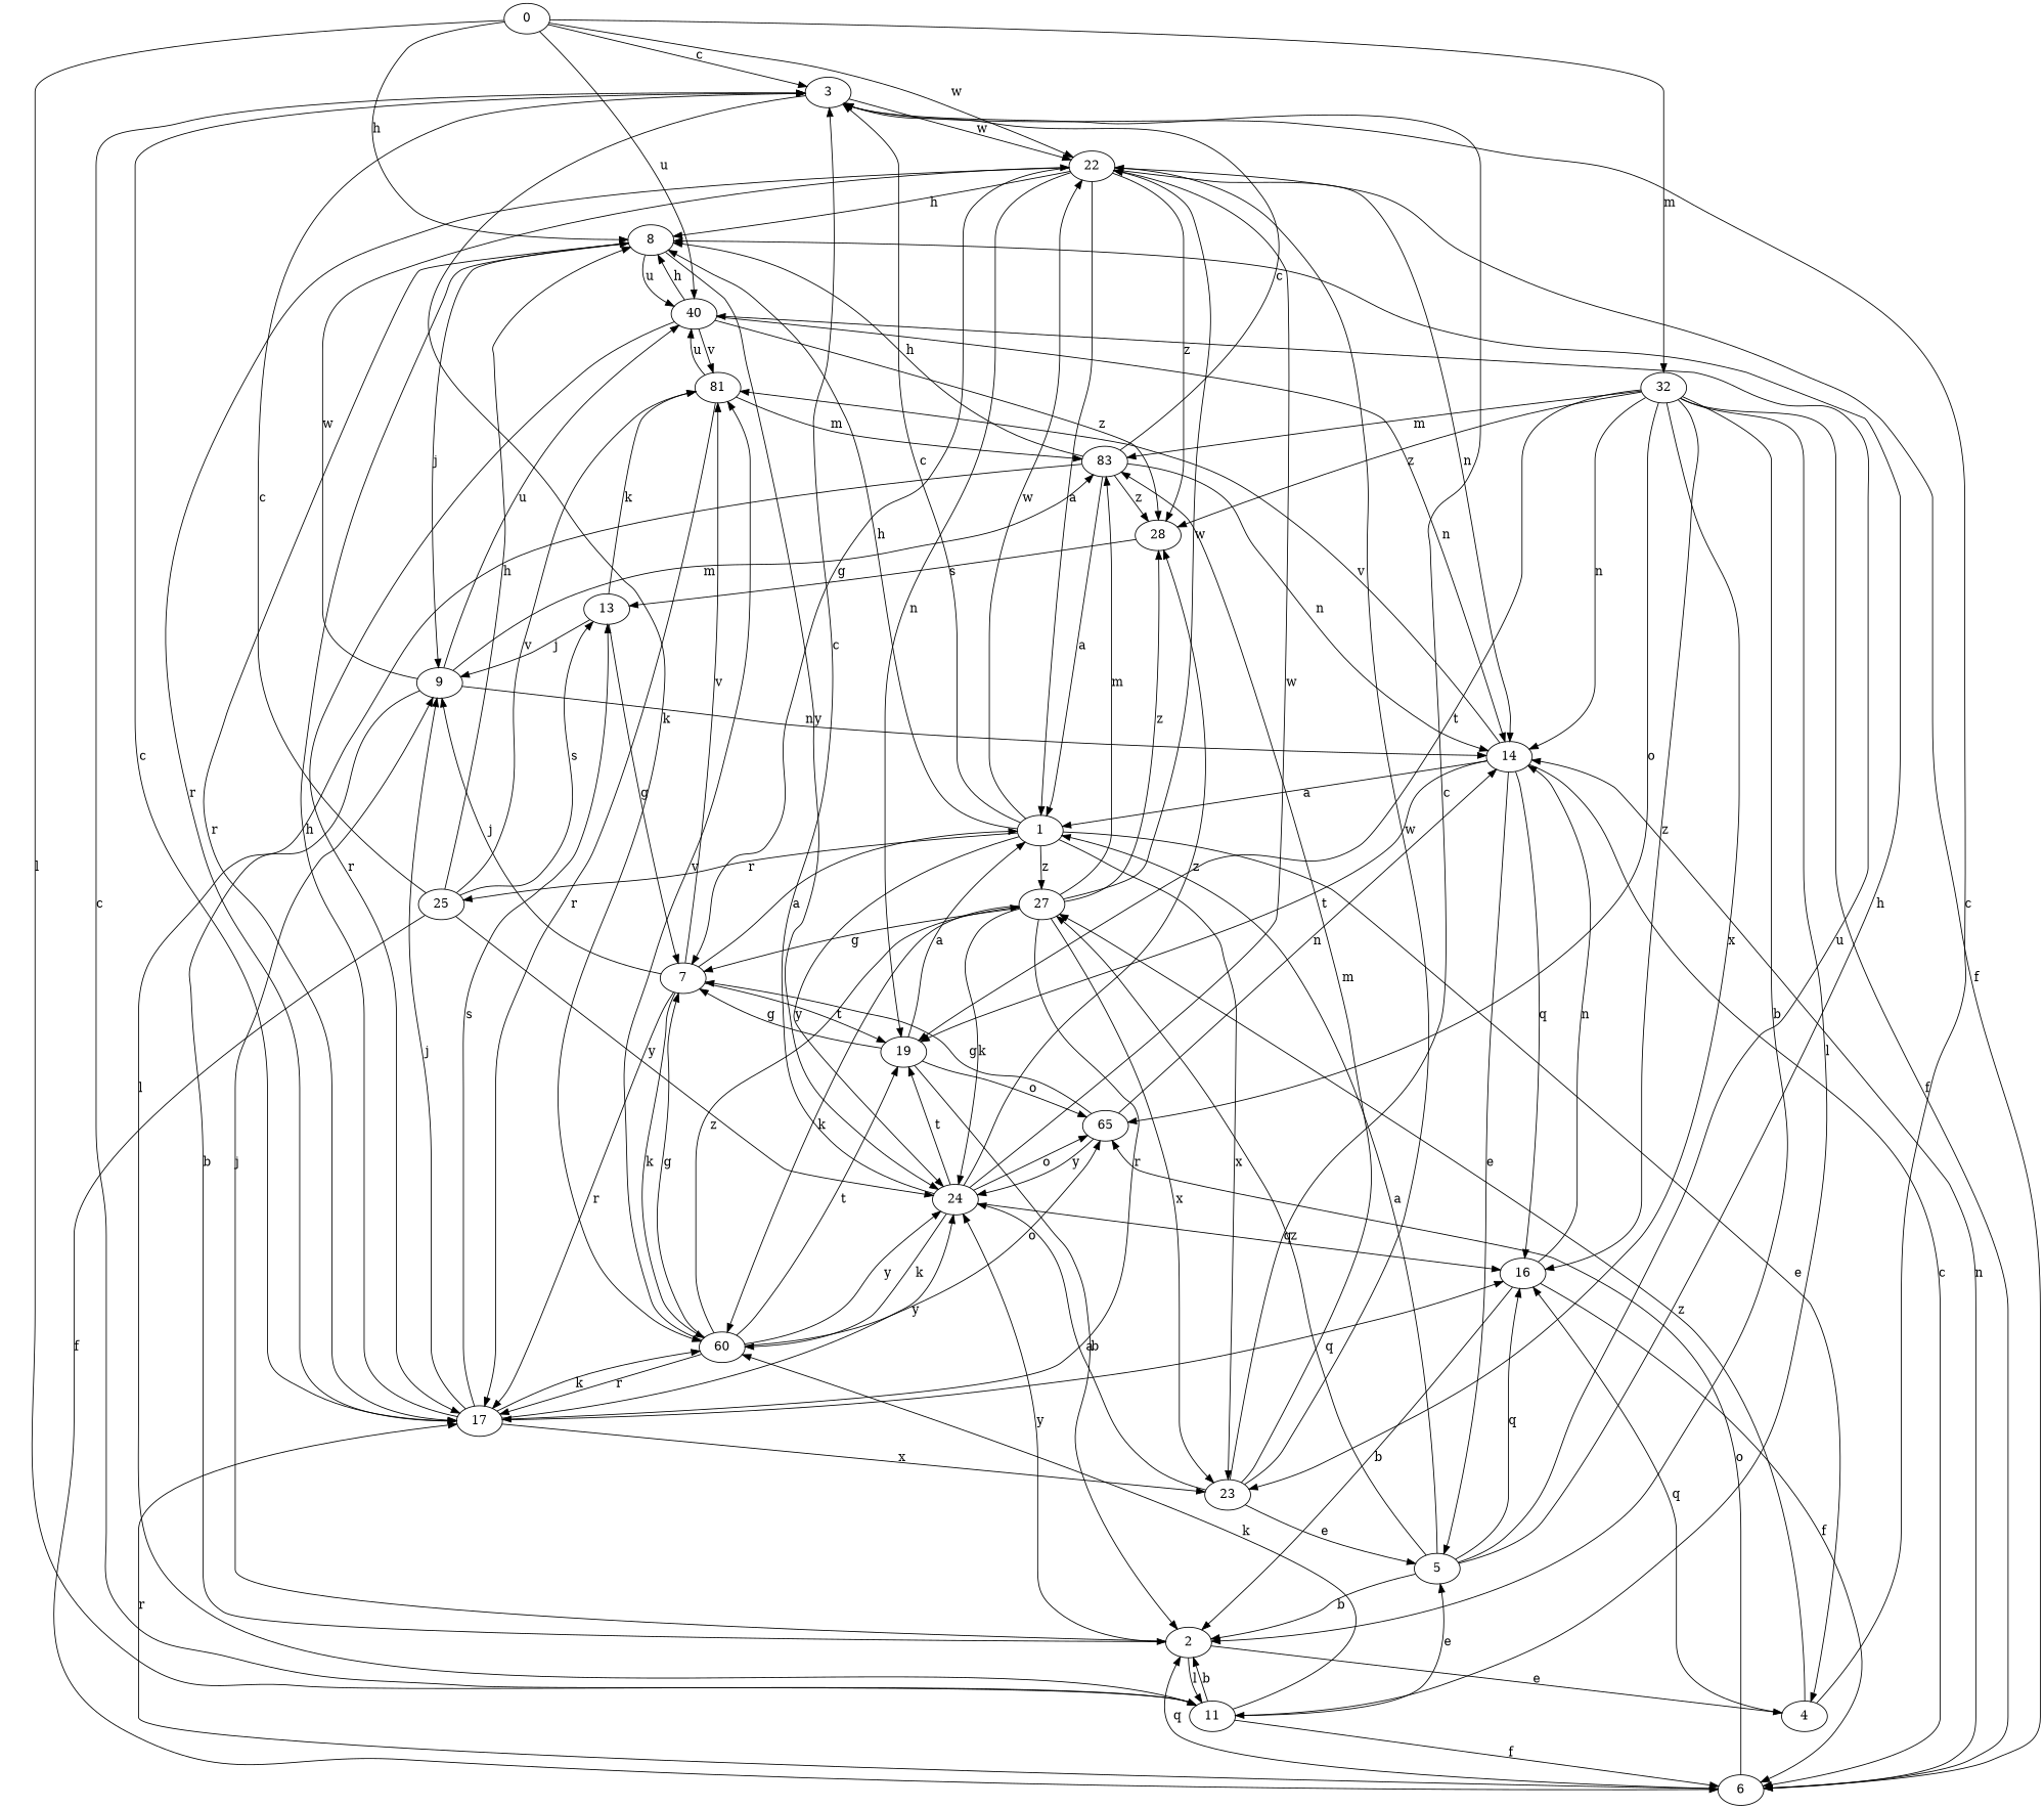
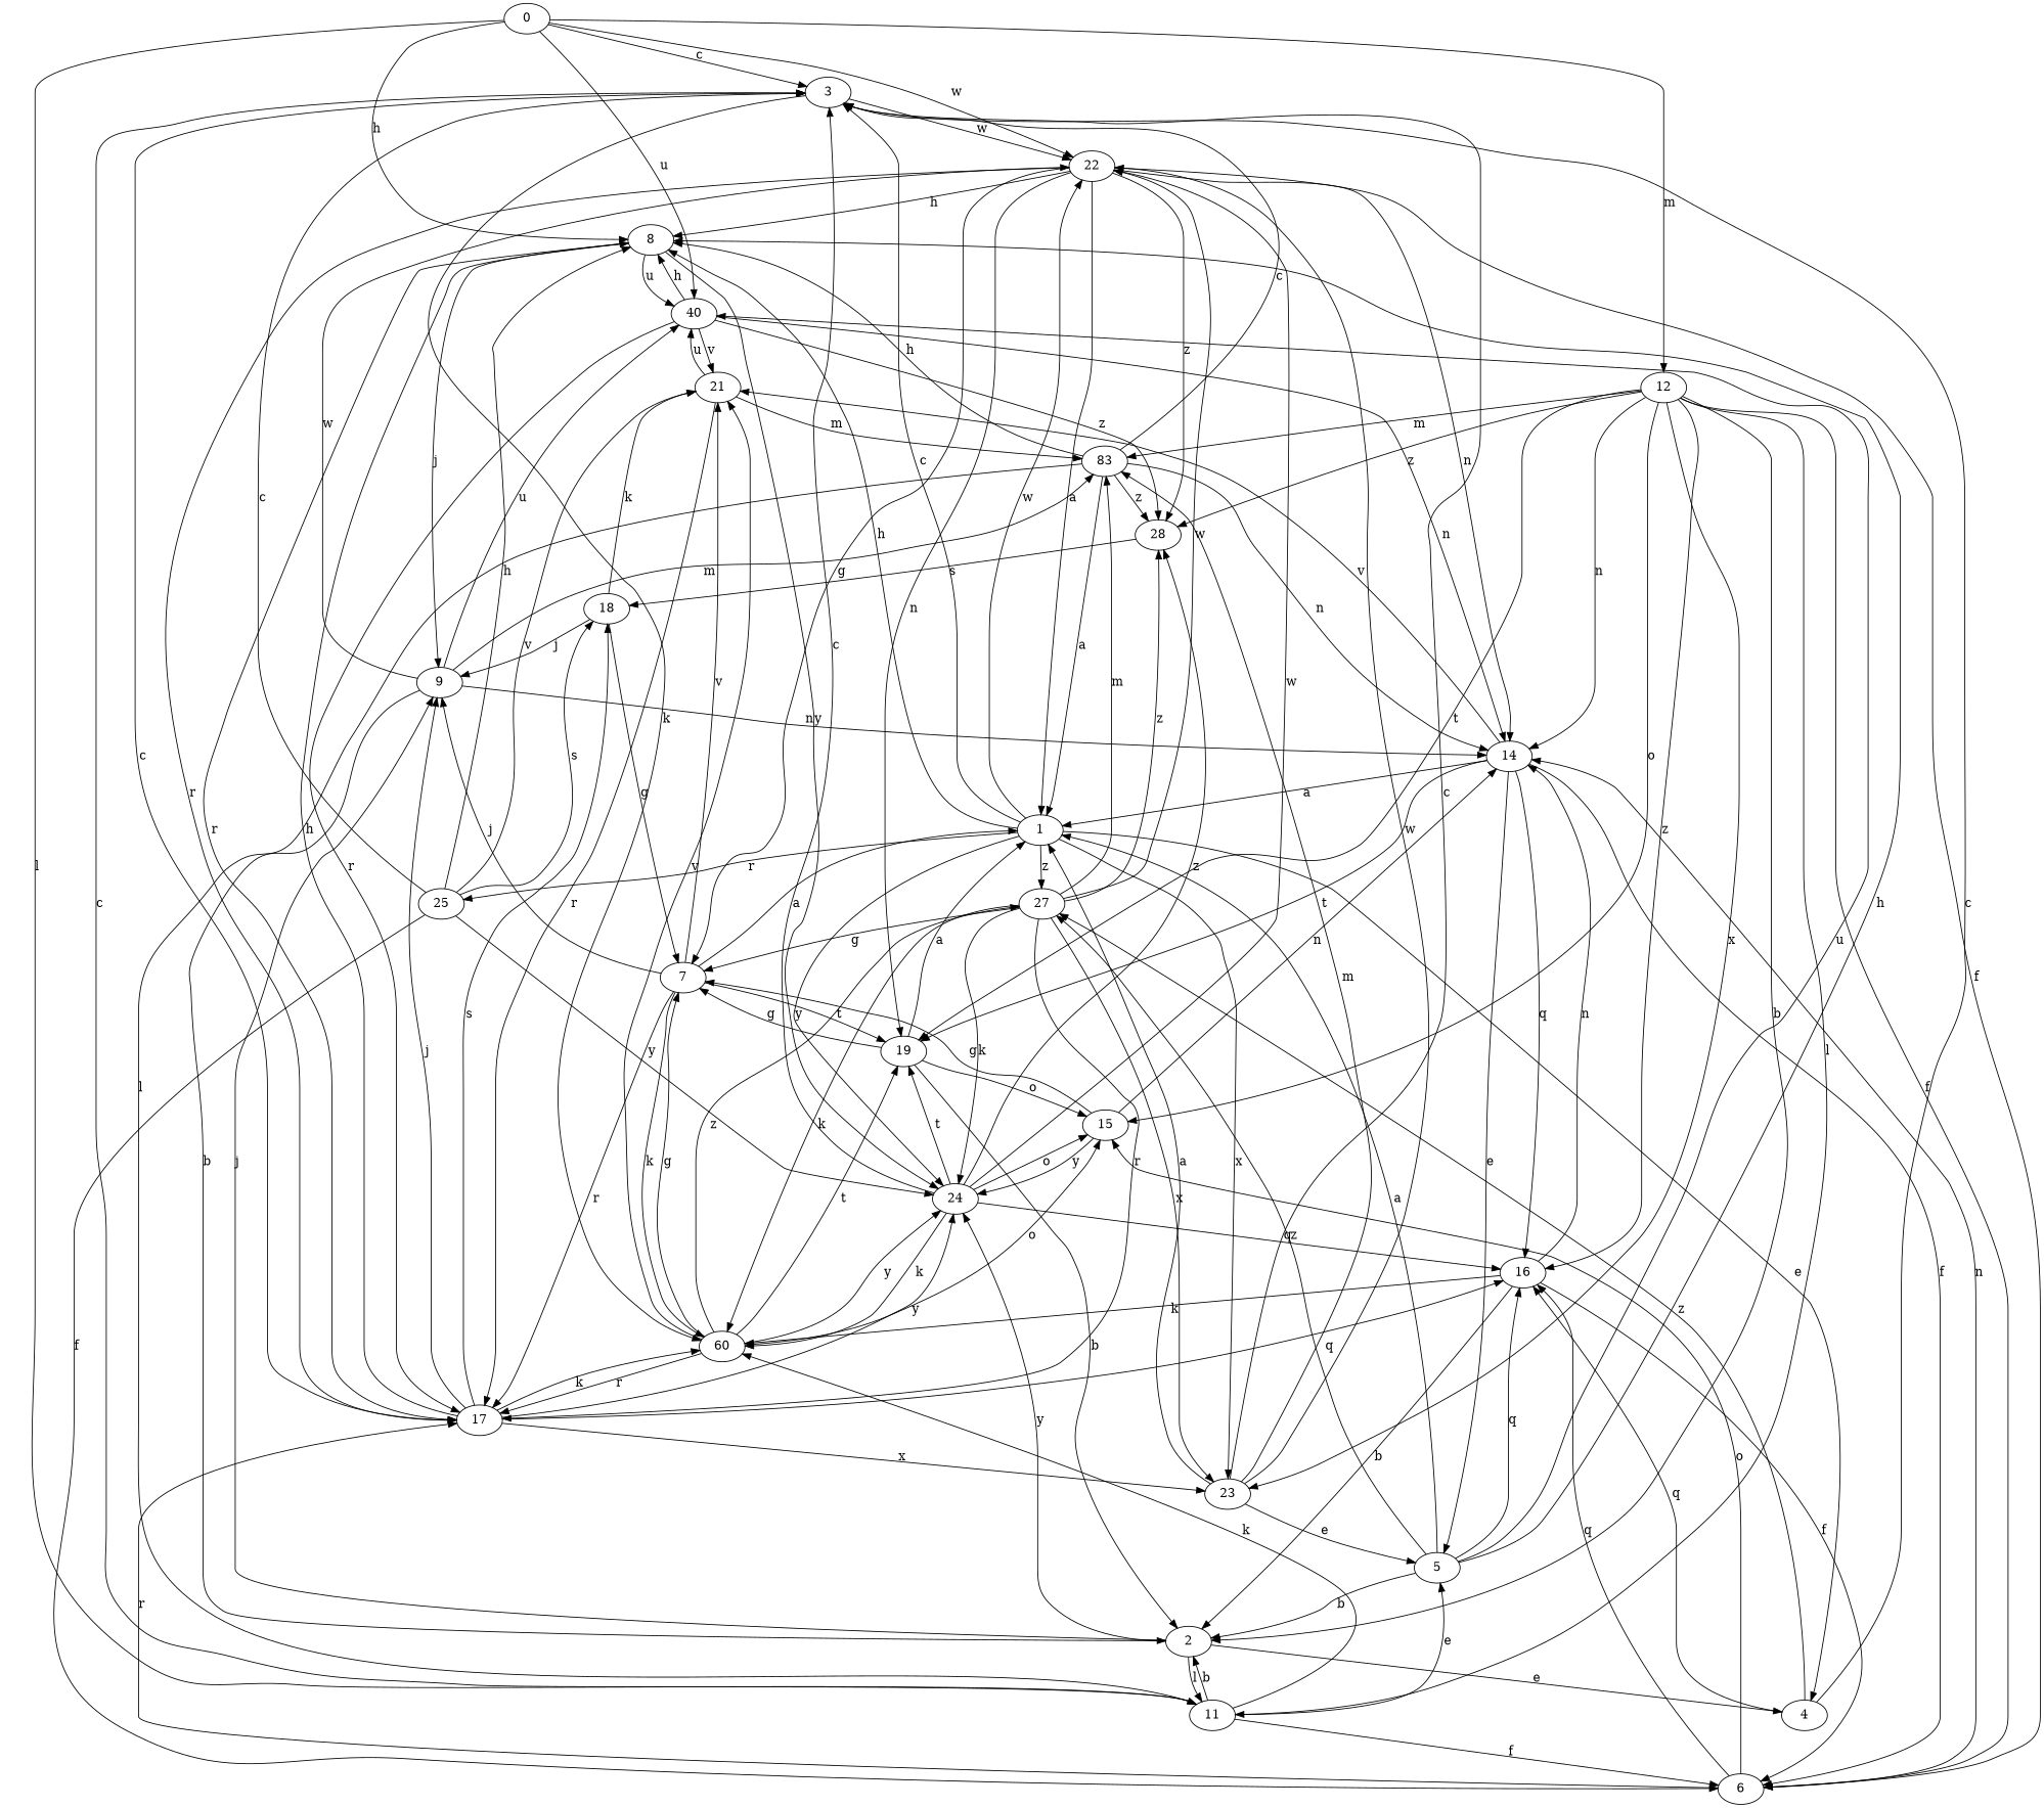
  strict digraph {
    0
    3
    8
    11
-   12 [label=32]
+   12
    n6 [label=40]
    22
    1
    4
    23
    24
    25
    27
    n14 [label=60]
    9
    17
    2
    6
    5
    16
    14
-   15 [label=65]
+   15
    19
    n24 [label=83]
    28
-   21 [label=81]
+   21
    7
-   18 [label=13]
+   18
    0 -> 3 [label=c]
    0 -> 8 [label=h]
    0 -> 11 [label=l]
    0 -> 12 [label=m]
    0 -> n6 [label=u]
    0 -> 22 [label=w]
    3 -> 22 [label=w]
    3 -> n14 [label=k]
    8 -> n6 [label=u]
    8 -> 24 [label=y]
    8 -> 9 [label=j]
    8 -> 17 [label=r]
    11 -> 3 [label=c]
    11 -> n14 [label=k]
    11 -> 2 [label=b]
    11 -> 6 [label=f]
    11 -> 5 [label=e]
    12 -> 11 [label=l]
    12 -> 23 [label=x]
    12 -> 2 [label=b]
    12 -> 6 [label=f]
    12 -> 16 [label=z]
    12 -> 14 [label=n]
    12 -> 15 [label=o]
    12 -> 19 [label=t]
    12 -> n24 [label=m]
    12 -> 28 [label=z]
    n6 -> 8 [label=h]
    n6 -> 17 [label=r]
    n6 -> 14 [label=n]
    n6 -> 28 [label=z]
    n6 -> 21 [label=v]
    22 -> 8 [label=h]
    22 -> 1 [label=a]
    22 -> 17 [label=r]
    22 -> 6 [label=f]
    22 -> 14 [label=n]
    22 -> 19 [label=n]
    22 -> 28 [label=z]
    22 -> 7 [label=g]
    1 -> 3 [label=c]
    1 -> 8 [label=h]
    1 -> 22 [label=w]
    1 -> 4 [label=e]
    1 -> 23 [label=x]
    1 -> 24 [label=y]
    1 -> 25 [label=r]
    1 -> 27 [label=z]
    4 -> 3 [label=c]
    4 -> 27 [label=z]
    4 -> 16 [label=q]
    23 -> 3 [label=c]
    23 -> 22 [label=w]
-   23 -> 24 [label=a]
+   23 -> 1 [label=a]
    23 -> 5 [label=e]
    23 -> n24 [label=m]
    24 -> 3 [label=c]
    24 -> 22 [label=w]
    24 -> n14 [label=k]
    24 -> 16 [label=q]
    24 -> 15 [label=o]
    24 -> 19 [label=t]
    24 -> 28 [label=z]
    25 -> 3 [label=c]
    25 -> 8 [label=h]
    25 -> 24 [label=y]
    25 -> 6 [label=f]
    25 -> 21 [label=v]
    25 -> 18 [label=s]
    27 -> 22 [label=w]
    27 -> 23 [label=x]
    27 -> 24 [label=k]
    27 -> n14 [label=k]
    27 -> 17 [label=r]
    27 -> n24 [label=m]
    27 -> 28 [label=z]
    27 -> 7 [label=g]
    n14 -> 24 [label=y]
    n14 -> 27 [label=z]
    n14 -> 17 [label=r]
    n14 -> 15 [label=o]
    n14 -> 19 [label=t]
    n14 -> 21 [label=v]
    n14 -> 7 [label=g]
    9 -> n6 [label=u]
    9 -> 22 [label=w]
    9 -> 2 [label=b]
    9 -> 14 [label=n]
    9 -> n24 [label=m]
    17 -> 3 [label=c]
    17 -> 8 [label=h]
    17 -> 23 [label=x]
    17 -> 24 [label=y]
    17 -> n14 [label=k]
    17 -> 9 [label=j]
    17 -> 16 [label=q]
    17 -> 18 [label=s]
    2 -> 11 [label=l]
    2 -> 4 [label=e]
    2 -> 24 [label=y]
    2 -> 9 [label=j]
    6 -> 17 [label=r]
-   6 -> 2 [label=q]
+   6 -> 16 [label=q]
    6 -> 14 [label=n]
    6 -> 15 [label=o]
    5 -> 8 [label=h]
    5 -> n6 [label=u]
    5 -> 1 [label=a]
    5 -> 27 [label=z]
    5 -> 2 [label=b]
    5 -> 16 [label=q]
+   16 -> n14 [label=k]
    16 -> 2 [label=b]
    16 -> 6 [label=f]
    16 -> 14 [label=n]
    14 -> 1 [label=a]
-   14 -> 6 [label=c]
+   14 -> 6 [label=f]
    14 -> 5 [label=e]
    14 -> 16 [label=q]
    14 -> 19 [label=t]
    14 -> 21 [label=v]
    15 -> 24 [label=y]
    15 -> 14 [label=n]
    15 -> 7 [label=g]
    19 -> 1 [label=a]
    19 -> 2 [label=b]
    19 -> 15 [label=o]
    19 -> 7 [label=g]
    n24 -> 3 [label=c]
    n24 -> 8 [label=h]
    n24 -> 11 [label=l]
    n24 -> 1 [label=a]
    n24 -> 14 [label=n]
    n24 -> 28 [label=z]
    28 -> 18 [label=s]
    21 -> n6 [label=u]
    21 -> 17 [label=r]
    21 -> n24 [label=m]
    7 -> 1 [label=a]
    7 -> n14 [label=k]
    7 -> 9 [label=j]
    7 -> 17 [label=r]
    7 -> 19 [label=t]
    7 -> 21 [label=v]
    18 -> 9 [label=j]
    18 -> 21 [label=k]
    18 -> 7 [label=g]
  }
